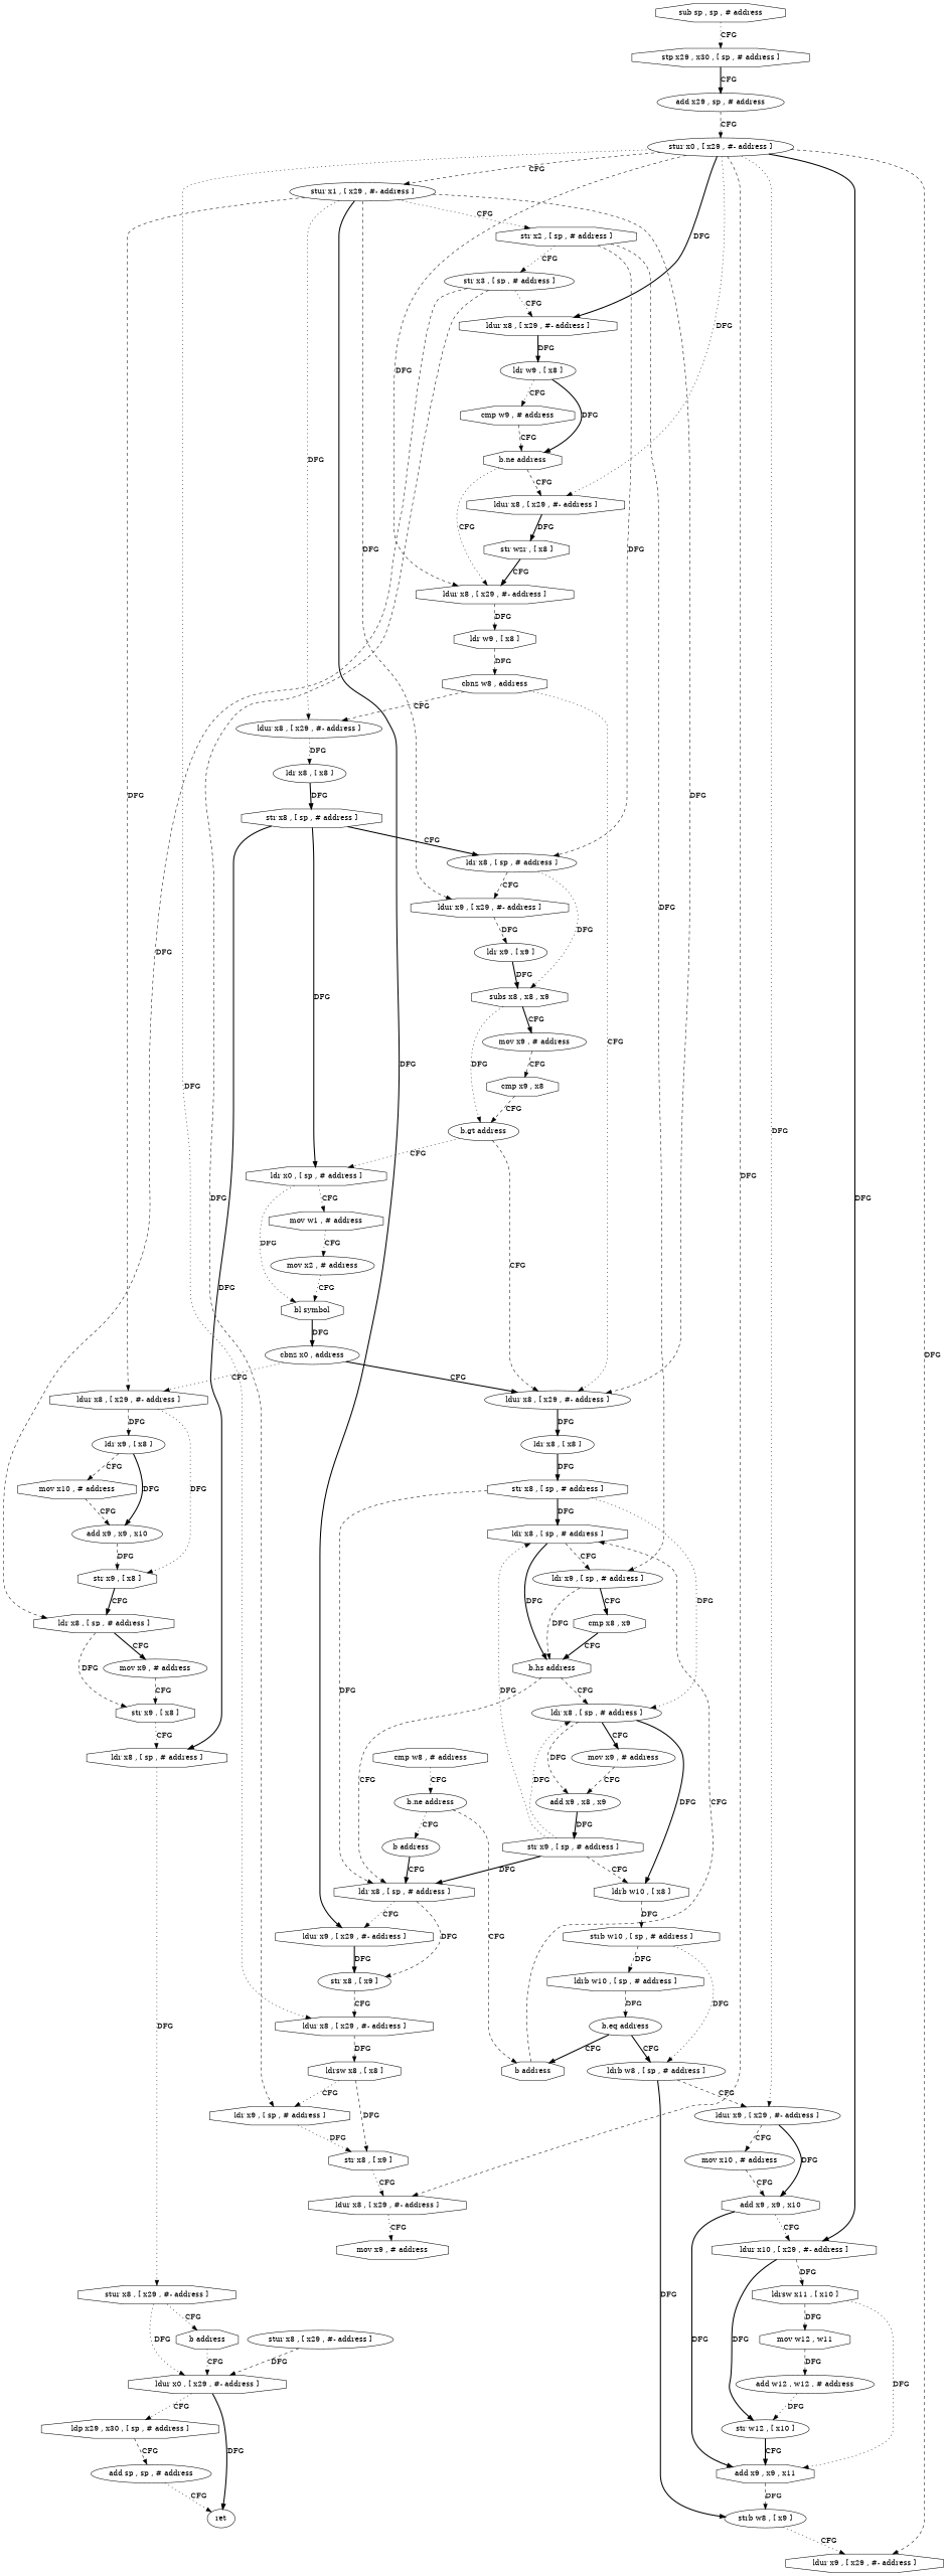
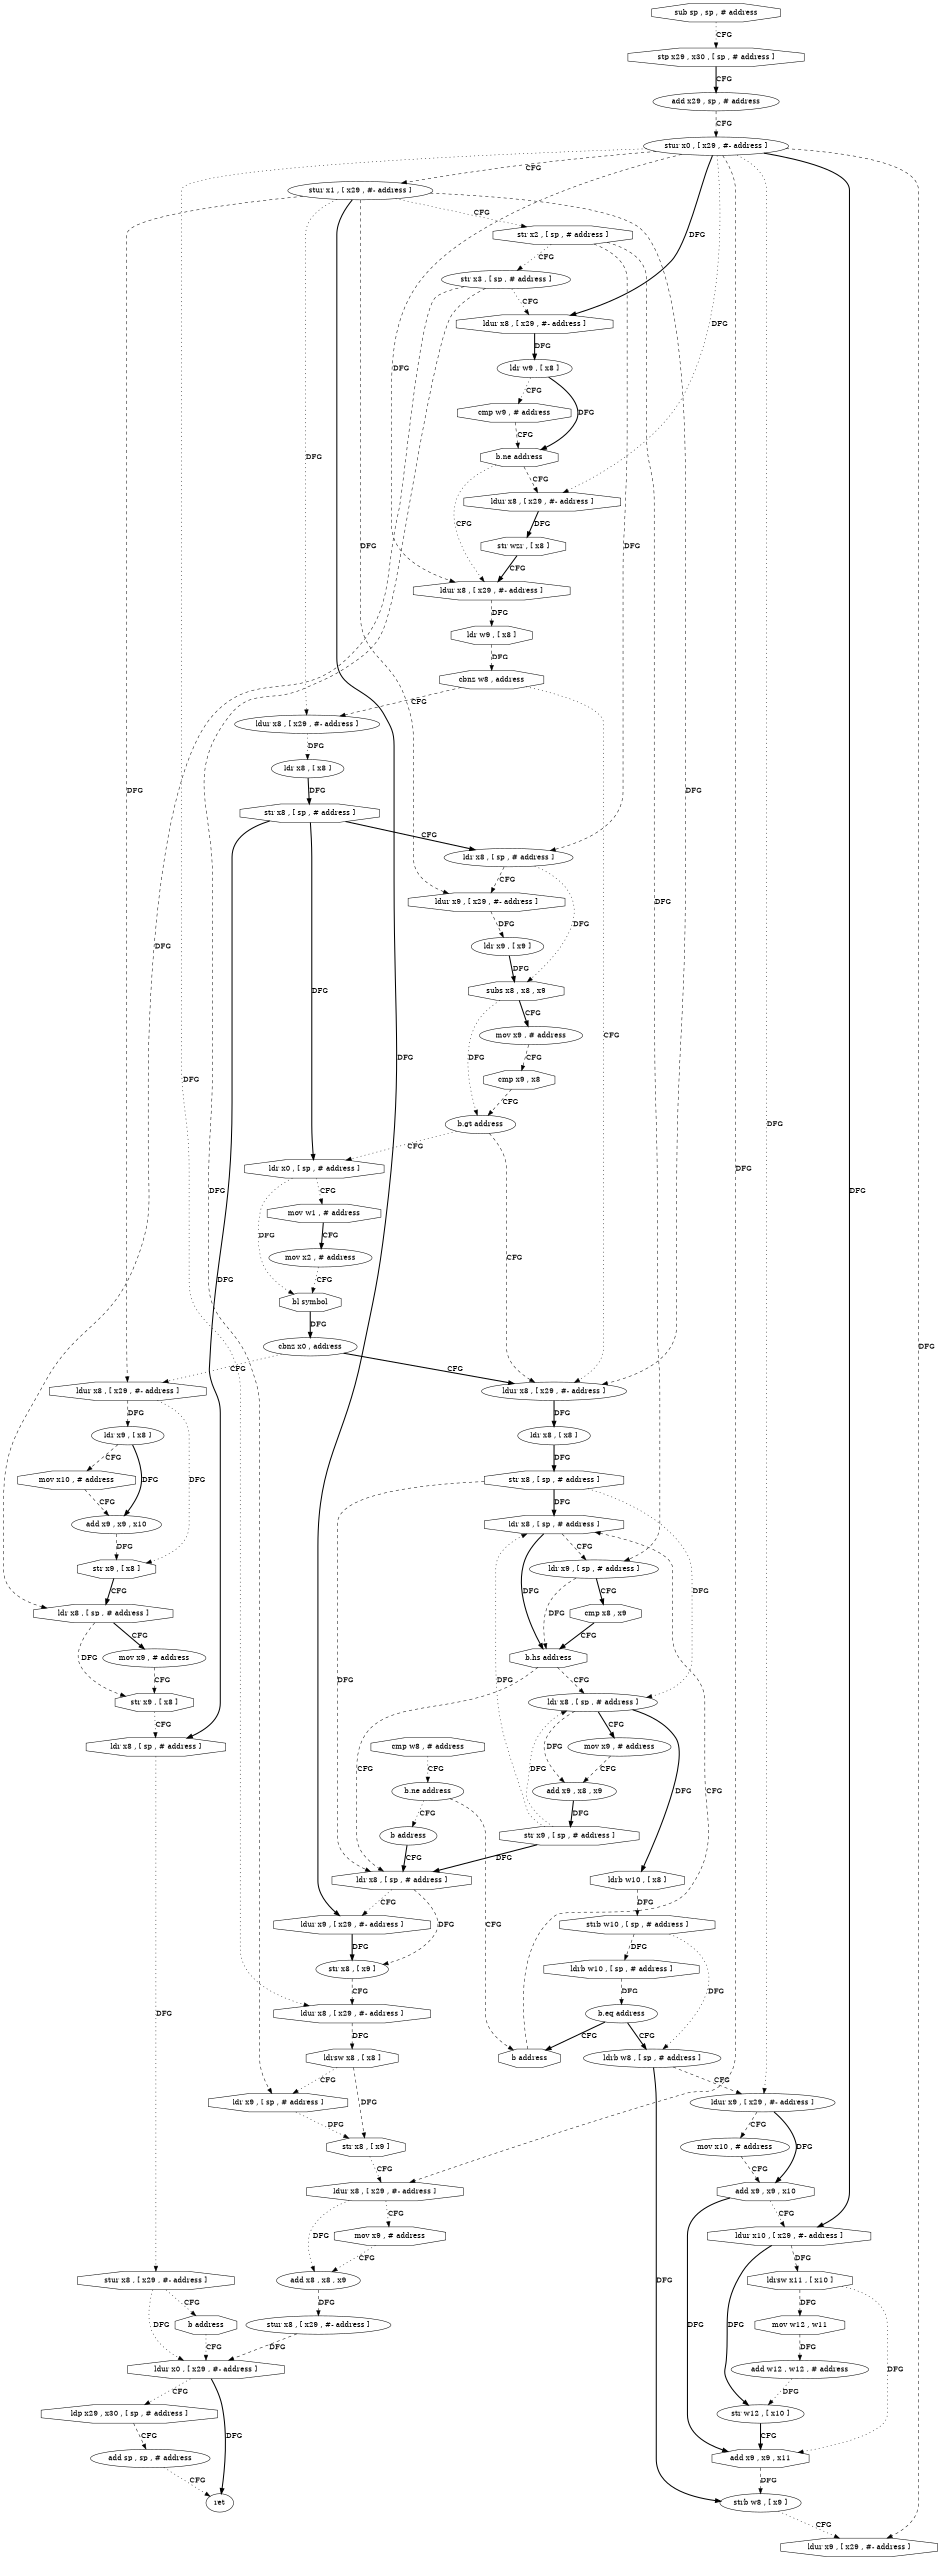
  digraph {
    node [shape=octagon]
    edge [style=dashed]
    n1 [label="sub sp , sp , # address"]
    n2 [label="stp x29 , x30 , [ sp , # address ]"]
    n3 [label="add x29 , sp , # address" shape=ellipse]
    n4 [label="stur x0 , [ x29 , #- address ]" shape=ellipse]
    n5 [label="stur x1 , [ x29 , #- address ]" shape=ellipse]
    n6 [label="ldur x8 , [ x29 , #- address ]"]
    n7 [label="ldur x8 , [ x29 , #- address ]"]
    n8 [label="ldur x8 , [ x29 , #- address ]"]
    n9 [label="ldur x8 , [ x29 , #- address ]"]
    n10 [label="ldur x8 , [ x29 , #- address ]"]
    n11 [label="ldur x9 , [ x29 , #- address ]" shape=ellipse]
    n12 [label="ldur x10 , [ x29 , #- address ]"]
    n13 [label="ldur x9 , [ x29 , #- address ]"]
    n14 [label="str x2 , [ sp , # address ]"]
    n15 [label="ldur x8 , [ x29 , #- address ]" shape=ellipse]
    n16 [label="ldur x8 , [ x29 , #- address ]" shape=ellipse]
    n17 [label="ldur x9 , [ x29 , #- address ]"]
    n18 [label="ldur x9 , [ x29 , #- address ]"]
    n19 [label="ldur x8 , [ x29 , #- address ]"]
    n20 [label="ldr w9 , [ x8 ]" shape=ellipse]
    n21 [label="ldr w9 , [ x8 ]"]
    n22 [label="str wzr , [ x8 ]"]
    n23 [label="ldrsw x8 , [ x8 ]"]
    n24 [label="mov x9 , # address"]
+   n25 [label="add x8 , x8 , x9" shape=ellipse]
    n26 [label="mov x10 , # address" shape=ellipse]
    n27 [label="add x9 , x9 , x10"]
    n28 [label="ldrsw x11 , [ x10 ]"]
    n29 [label="str w12 , [ x10 ]" shape=ellipse]
    n30 [label="str x3 , [ sp , # address ]" shape=ellipse]
    n31 [label="ldr x8 , [ sp , # address ]" shape=ellipse]
    n32 [label="ldr x9 , [ sp , # address ]" shape=ellipse]
    n33 [label="ldr x8 , [ x8 ]" shape=ellipse]
    n34 [label="ldr x8 , [ x8 ]" shape=ellipse]
    n35 [label="ldr x9 , [ x9 ]" shape=ellipse]
    n36 [label="str x8 , [ x9 ]" shape=ellipse]
    n37 [label="ldr x9 , [ x8 ]" shape=ellipse]
    n38 [label="str x9 , [ x8 ]"]
    n39 [label="ldr x9 , [ sp , # address ]"]
    n40 [label="ldr x8 , [ sp , # address ]"]
    n41 [label="subs x8 , x8 , x9"]
    n42 [label="b.hs address"]
    n43 [label="cmp x8 , x9"]
    n44 [label="str x8 , [ x9 ]"]
    n45 [label="mov x9 , # address" shape=ellipse]
    n46 [label="str x9 , [ x8 ]"]
    n47 [label="cmp w9 , # address"]
    n48 [label="b.ne address"]
    n49 [label="cbnz w8 , address"]
    n50 [label="str x8 , [ sp , # address ]"]
    n51 [label="str x8 , [ sp , # address ]"]
    n52 [label="ldr x8 , [ sp , # address ]"]
    n53 [label="ldr x8 , [ sp , # address ]"]
    n54 [label="ldr x8 , [ sp , # address ]" shape=ellipse]
    n55 [label="mov x9 , # address" shape=ellipse]
    n56 [label="add x9 , x8 , x9" shape=ellipse]
    n57 [label="ldrb w10 , [ x8 ]"]
    n58 [label="ldr x0 , [ sp , # address ]"]
    n59 [label="ldr x8 , [ sp , # address ]"]
    n60 [label="mov w1 , # address"]
    n61 [label="bl symbol"]
    n62 [label="stur x8 , [ x29 , #- address ]"]
    n63 [label="mov x9 , # address" shape=ellipse]
    n64 [label="b.gt address" shape=ellipse]
    n65 [label="cmp x9 , x8"]
    n66 [label="mov x2 , # address" shape=ellipse]
    n67 [label="cbnz x0 , address" shape=ellipse]
    n68 [label="stur x8 , [ x29 , #- address ]" shape=ellipse]
    n69 [label="ldur x0 , [ x29 , #- address ]"]
    n70 [label="ldp x29 , x30 , [ sp , # address ]"]
    n71 [label=ret shape=ellipse]
    n72 [label="add sp , sp , # address" shape=ellipse]
    n73 [label="str x9 , [ sp , # address ]"]
    n74 [label="strb w10 , [ sp , # address ]"]
    n75 [label="ldrb w10 , [ sp , # address ]"]
    n76 [label="ldrb w8 , [ sp , # address ]" shape=ellipse]
    n77 [label="b.eq address" shape=ellipse]
    n78 [label="strb w8 , [ x9 ]" shape=ellipse]
    n79 [label="b address"]
    n80 [label="mov x10 , # address"]
    n81 [label="add x9 , x9 , x10" shape=ellipse]
    n82 [label="add x9 , x9 , x11"]
    n83 [label="mov w12 , w11"]
    n84 [label="add w12 , w12 , # address" shape=ellipse]
    n85 [label="cmp w8 , # address"]
    n86 [label="b.ne address" shape=ellipse]
    n87 [label="b address" shape=ellipse]
    n88 [label="b address"]
    n1 -> n2 [label=CFG style=dotted]
    n2 -> n3 [label=CFG style=bold]
    n3 -> n4 [label=CFG]
    n4 -> n5 [label=CFG]
    n4 -> n6 [label=DFG style=bold]
    n4 -> n7 [label=DFG]
    n4 -> n8 [label=DFG style=dotted]
    n4 -> n9 [label=DFG style=dotted]
    n4 -> n10 [label=DFG]
    n4 -> n11 [label=DFG style=dotted]
    n4 -> n12 [label=DFG style=bold]
    n4 -> n13 [label=DFG]
    n5 -> n14 [label=CFG style=dotted]
    n5 -> n15 [label=DFG]
    n5 -> n16 [label=DFG style=dotted]
    n5 -> n17 [label=DFG]
    n5 -> n18 [label=DFG style=bold]
    n5 -> n19 [label=DFG]
    n6 -> n20 [label=DFG style=bold]
    n7 -> n21 [label=DFG]
    n8 -> n22 [label=DFG style=bold]
    n9 -> n23 [label=DFG]
    n10 -> n24 [label=CFG style=dotted]
+   n10 -> n25 [label=DFG style=dotted]
    n11 -> n26 [label=CFG]
    n11 -> n27 [label=DFG style=bold]
    n12 -> n28 [label=DFG]
    n12 -> n29 [label=DFG style=bold]
    n14 -> n30 [label=CFG style=dotted]
    n14 -> n31 [label=DFG]
    n14 -> n32 [label=DFG]
    n15 -> n33 [label=DFG style=bold]
    n16 -> n34 [label=DFG style=dotted]
    n17 -> n35 [label=DFG]
    n18 -> n36 [label=DFG style=bold]
    n19 -> n37 [label=DFG]
    n19 -> n38 [label=DFG style=dotted]
    n20 -> n47 [label=CFG style=dotted]
    n20 -> n48 [label=DFG style=bold]
    n21 -> n49 [label=DFG]
    n22 -> n7 [label=CFG style=bold]
    n23 -> n39 [label=CFG style=dotted]
    n23 -> n44 [label=DFG]
+   n24 -> n25 [label=CFG style=dotted]
+   n25 -> n68 [label=DFG]
    n26 -> n27 [label=CFG]
    n27 -> n12 [label=CFG style=dotted]
    n27 -> n82 [label=DFG style=bold]
    n28 -> n82 [label=DFG style=dotted]
    n28 -> n83 [label=DFG]
    n29 -> n82 [label=CFG style=bold]
    n30 -> n6 [label=CFG style=dotted]
    n30 -> n39 [label=DFG]
    n30 -> n40 [label=DFG]
    n31 -> n17 [label=CFG]
    n31 -> n41 [label=DFG style=dotted]
    n32 -> n42 [label=DFG]
    n32 -> n43 [label=CFG style=bold]
    n33 -> n50 [label=DFG style=bold]
    n34 -> n51 [label=DFG style=bold]
    n35 -> n41 [label=DFG style=bold]
    n36 -> n9 [label=CFG]
    n37 -> n80 [label=CFG]
    n37 -> n81 [label=DFG style=bold]
    n38 -> n40 [label=CFG style=bold]
    n39 -> n44 [label=DFG style=dotted]
    n40 -> n45 [label=CFG style=bold]
    n40 -> n46 [label=DFG]
    n41 -> n63 [label=CFG style=bold]
    n41 -> n64 [label=DFG style=dotted]
    n42 -> n53 [label=CFG]
    n42 -> n54 [label=CFG]
    n43 -> n42 [label=CFG style=bold]
    n44 -> n10 [label=CFG style=dotted]
    n45 -> n46 [label=CFG]
    n46 -> n59 [label=CFG style=dotted]
    n47 -> n48 [label=CFG]
    n48 -> n7 [label=CFG style=dotted]
    n48 -> n8 [label=CFG]
    n49 -> n15 [label=CFG style=dotted]
    n49 -> n16 [label=CFG]
    n50 -> n52 [label=DFG style=bold]
    n50 -> n53 [label=DFG]
    n50 -> n54 [label=DFG style=dotted]
    n51 -> n31 [label=CFG style=bold]
    n51 -> n58 [label=DFG style=bold]
    n51 -> n59 [label=DFG style=bold]
    n52 -> n32 [label=CFG]
    n52 -> n42 [label=DFG style=bold]
    n53 -> n18 [label=CFG style=dotted]
    n53 -> n36 [label=DFG]
    n54 -> n55 [label=CFG style=bold]
    n54 -> n56 [label=DFG]
    n54 -> n57 [label=DFG style=bold]
    n55 -> n56 [label=CFG]
    n56 -> n73 [label=DFG style=bold]
    n57 -> n74 [label=DFG]
    n58 -> n60 [label=CFG style=dotted]
    n58 -> n61 [label=DFG style=dotted]
    n59 -> n62 [label=DFG style=dotted]
-   n60 -> n66 [label=CFG style=dotted]
+   n60 -> n66 [label=CFG style=bold]
    n61 -> n67 [label=DFG style=bold]
    n62 -> n69 [label=DFG style=dotted]
    n62 -> n88 [label=CFG style=dotted]
    n63 -> n65 [label=CFG]
    n64 -> n15 [label=CFG]
    n64 -> n58 [label=CFG style=dotted]
    n65 -> n64 [label=CFG]
    n66 -> n61 [label=CFG style=dotted]
    n67 -> n15 [label=CFG style=bold]
    n67 -> n19 [label=CFG style=dotted]
    n68 -> n69 [label=DFG]
    n69 -> n70 [label=CFG style=dotted]
    n69 -> n71 [label=DFG style=bold]
    n70 -> n72 [label=CFG]
    n72 -> n71 [label=CFG style=dotted]
    n73 -> n52 [label=DFG style=dotted]
    n73 -> n53 [label=DFG style=bold]
    n73 -> n54 [label=DFG style=dotted]
-   n73 -> n57 [label=CFG]
    n74 -> n75 [label=DFG]
    n74 -> n76 [label=DFG style=dotted]
    n75 -> n77 [label=DFG]
    n76 -> n11 [label=CFG]
    n76 -> n78 [label=DFG style=bold]
    n77 -> n76 [label=CFG style=bold]
    n77 -> n79 [label=CFG style=bold]
    n78 -> n13 [label=CFG style=dotted]
    n79 -> n52 [label=CFG]
    n80 -> n81 [label=CFG]
    n81 -> n38 [label=DFG]
    n82 -> n78 [label=DFG]
    n83 -> n84 [label=DFG]
    n84 -> n29 [label=DFG style=dotted]
    n85 -> n86 [label=CFG style=dotted]
    n86 -> n79 [label=CFG]
    n86 -> n87 [label=CFG style=dotted]
    n87 -> n53 [label=CFG style=bold]
    n88 -> n69 [label=CFG style=dotted]
  }
